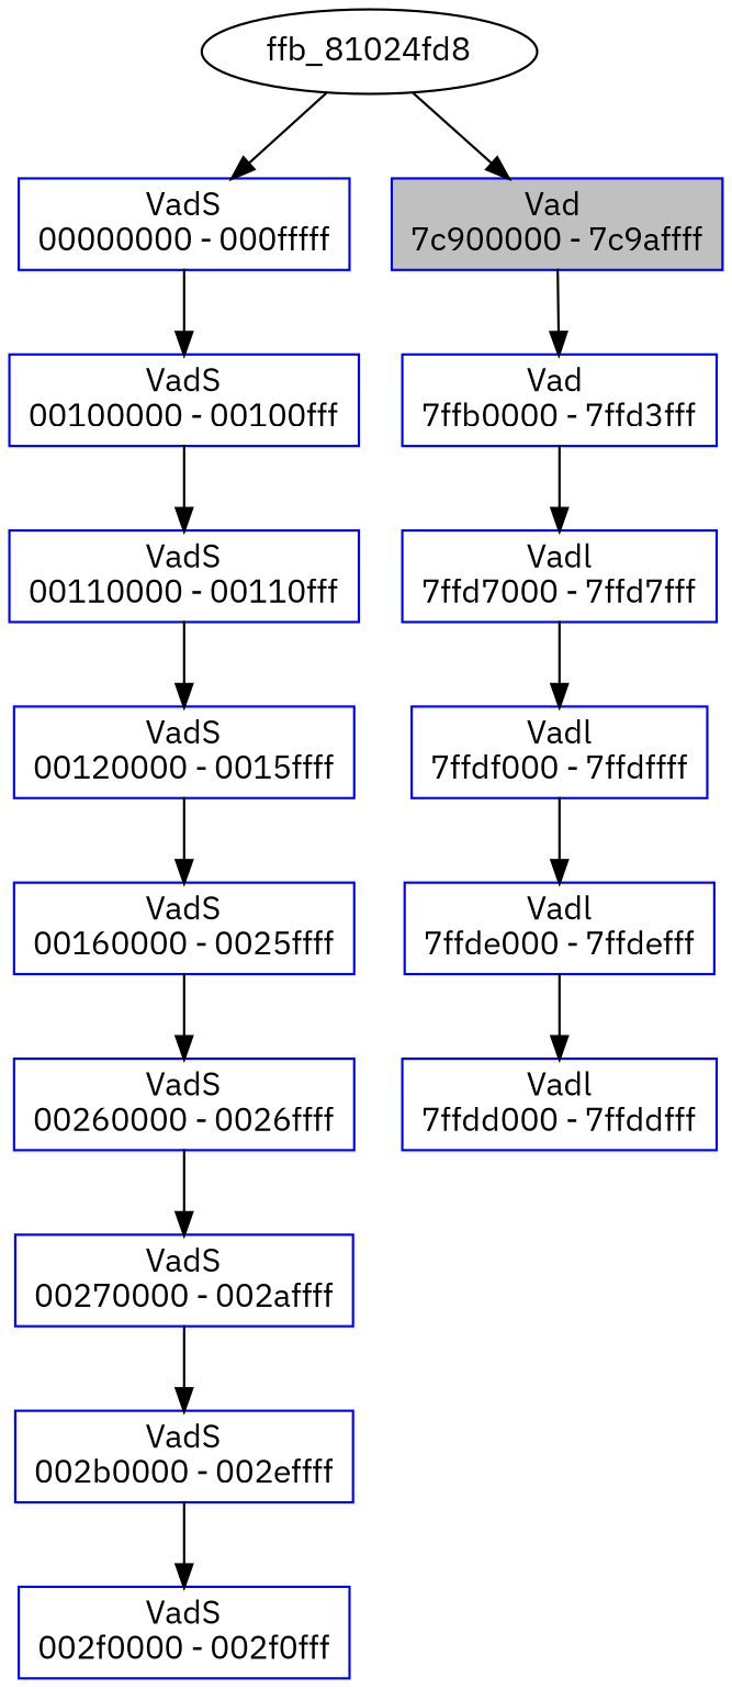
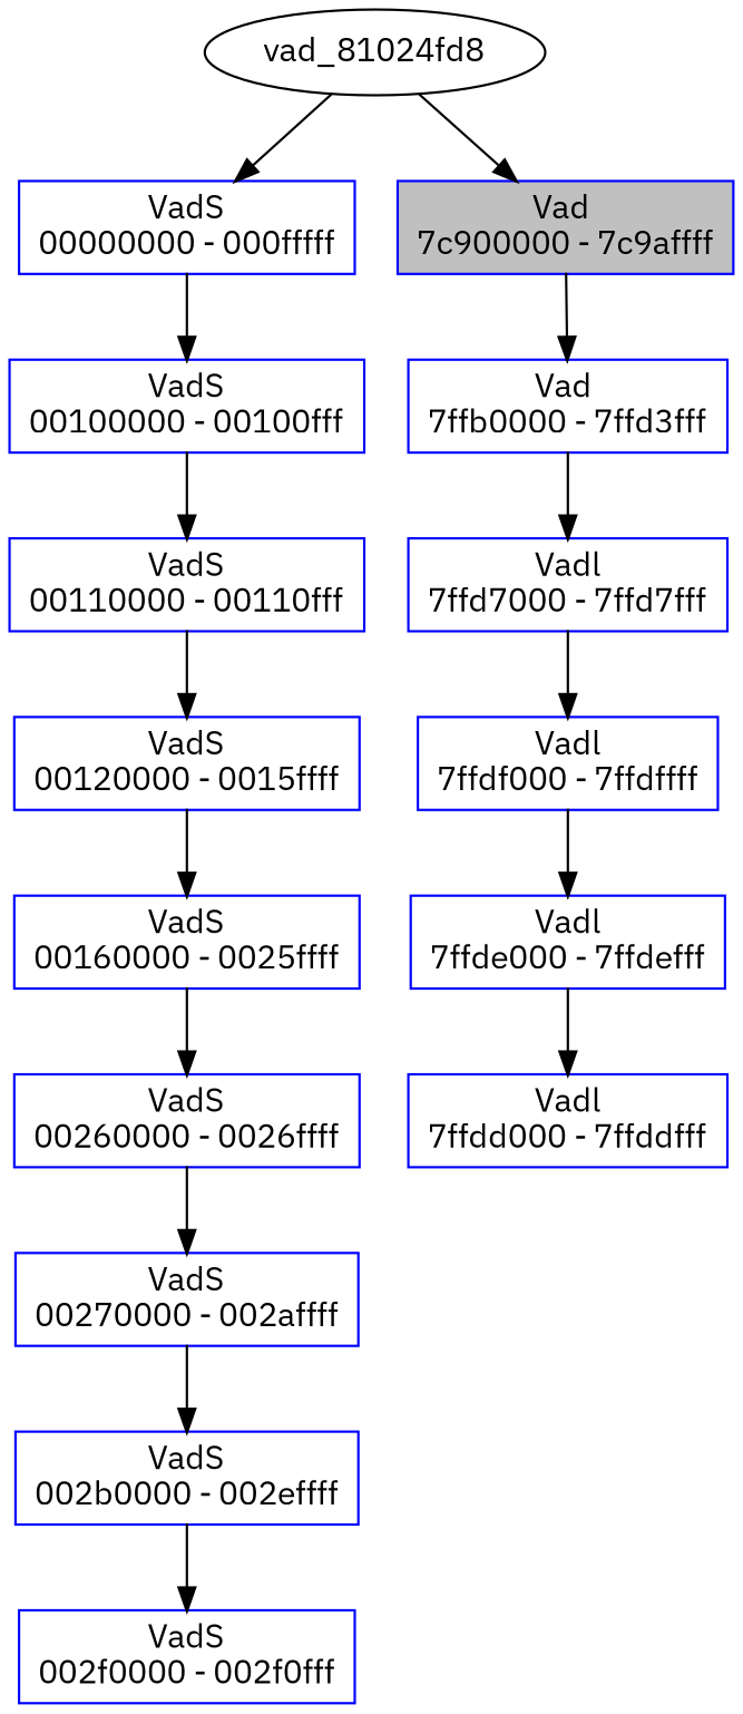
  digraph {
    rankdir=TB
    fontname="IBM Plex Sans"
    node [color=blue fillcolor=white shape=record style=filled fontname="IBM Plex Sans"]
    edge [fontname="IBM Plex Sans"]
    n1 [label="{ VadS\n00000000 - 000fffff }"]
-   vad_81024fd8 [label=ffb_81024fd8 color="" fillcolor="" shape="" style=""]
+   vad_81024fd8 [color="" fillcolor="" shape="" style=""]
    n3 [fillcolor=gray label="{ Vad \n7c900000 - 7c9affff }"]
    n4 [label="{ VadS\n00100000 - 00100fff }"]
    n5 [label="{ VadS\n00110000 - 00110fff }"]
    n6 [label="{ VadS\n00120000 - 0015ffff }"]
    n7 [label="{ VadS\n00160000 - 0025ffff }"]
    n8 [label="{ VadS\n00260000 - 0026ffff }"]
    n9 [label="{ VadS\n00270000 - 002affff }"]
    n10 [label="{ VadS\n002b0000 - 002effff }"]
    n11 [label="{ VadS\n002f0000 - 002f0fff }"]
    n12 [label="{ Vad \n7ffb0000 - 7ffd3fff }"]
    n13 [label="{ Vadl\n7ffd7000 - 7ffd7fff }"]
    n14 [label="{ Vadl\n7ffdf000 - 7ffdffff }"]
    n15 [label="{ Vadl\n7ffde000 - 7ffdefff }"]
    n16 [label="{ Vadl\n7ffdd000 - 7ffddfff }"]
    n1 -> n4
    vad_81024fd8 -> n1
    vad_81024fd8 -> n3
    n3 -> n12
    n4 -> n5
    n5 -> n6
    n6 -> n7
    n7 -> n8
    n8 -> n9
    n9 -> n10
    n10 -> n11
    n12 -> n13
    n13 -> n14
    n14 -> n15
    n15 -> n16
  }
